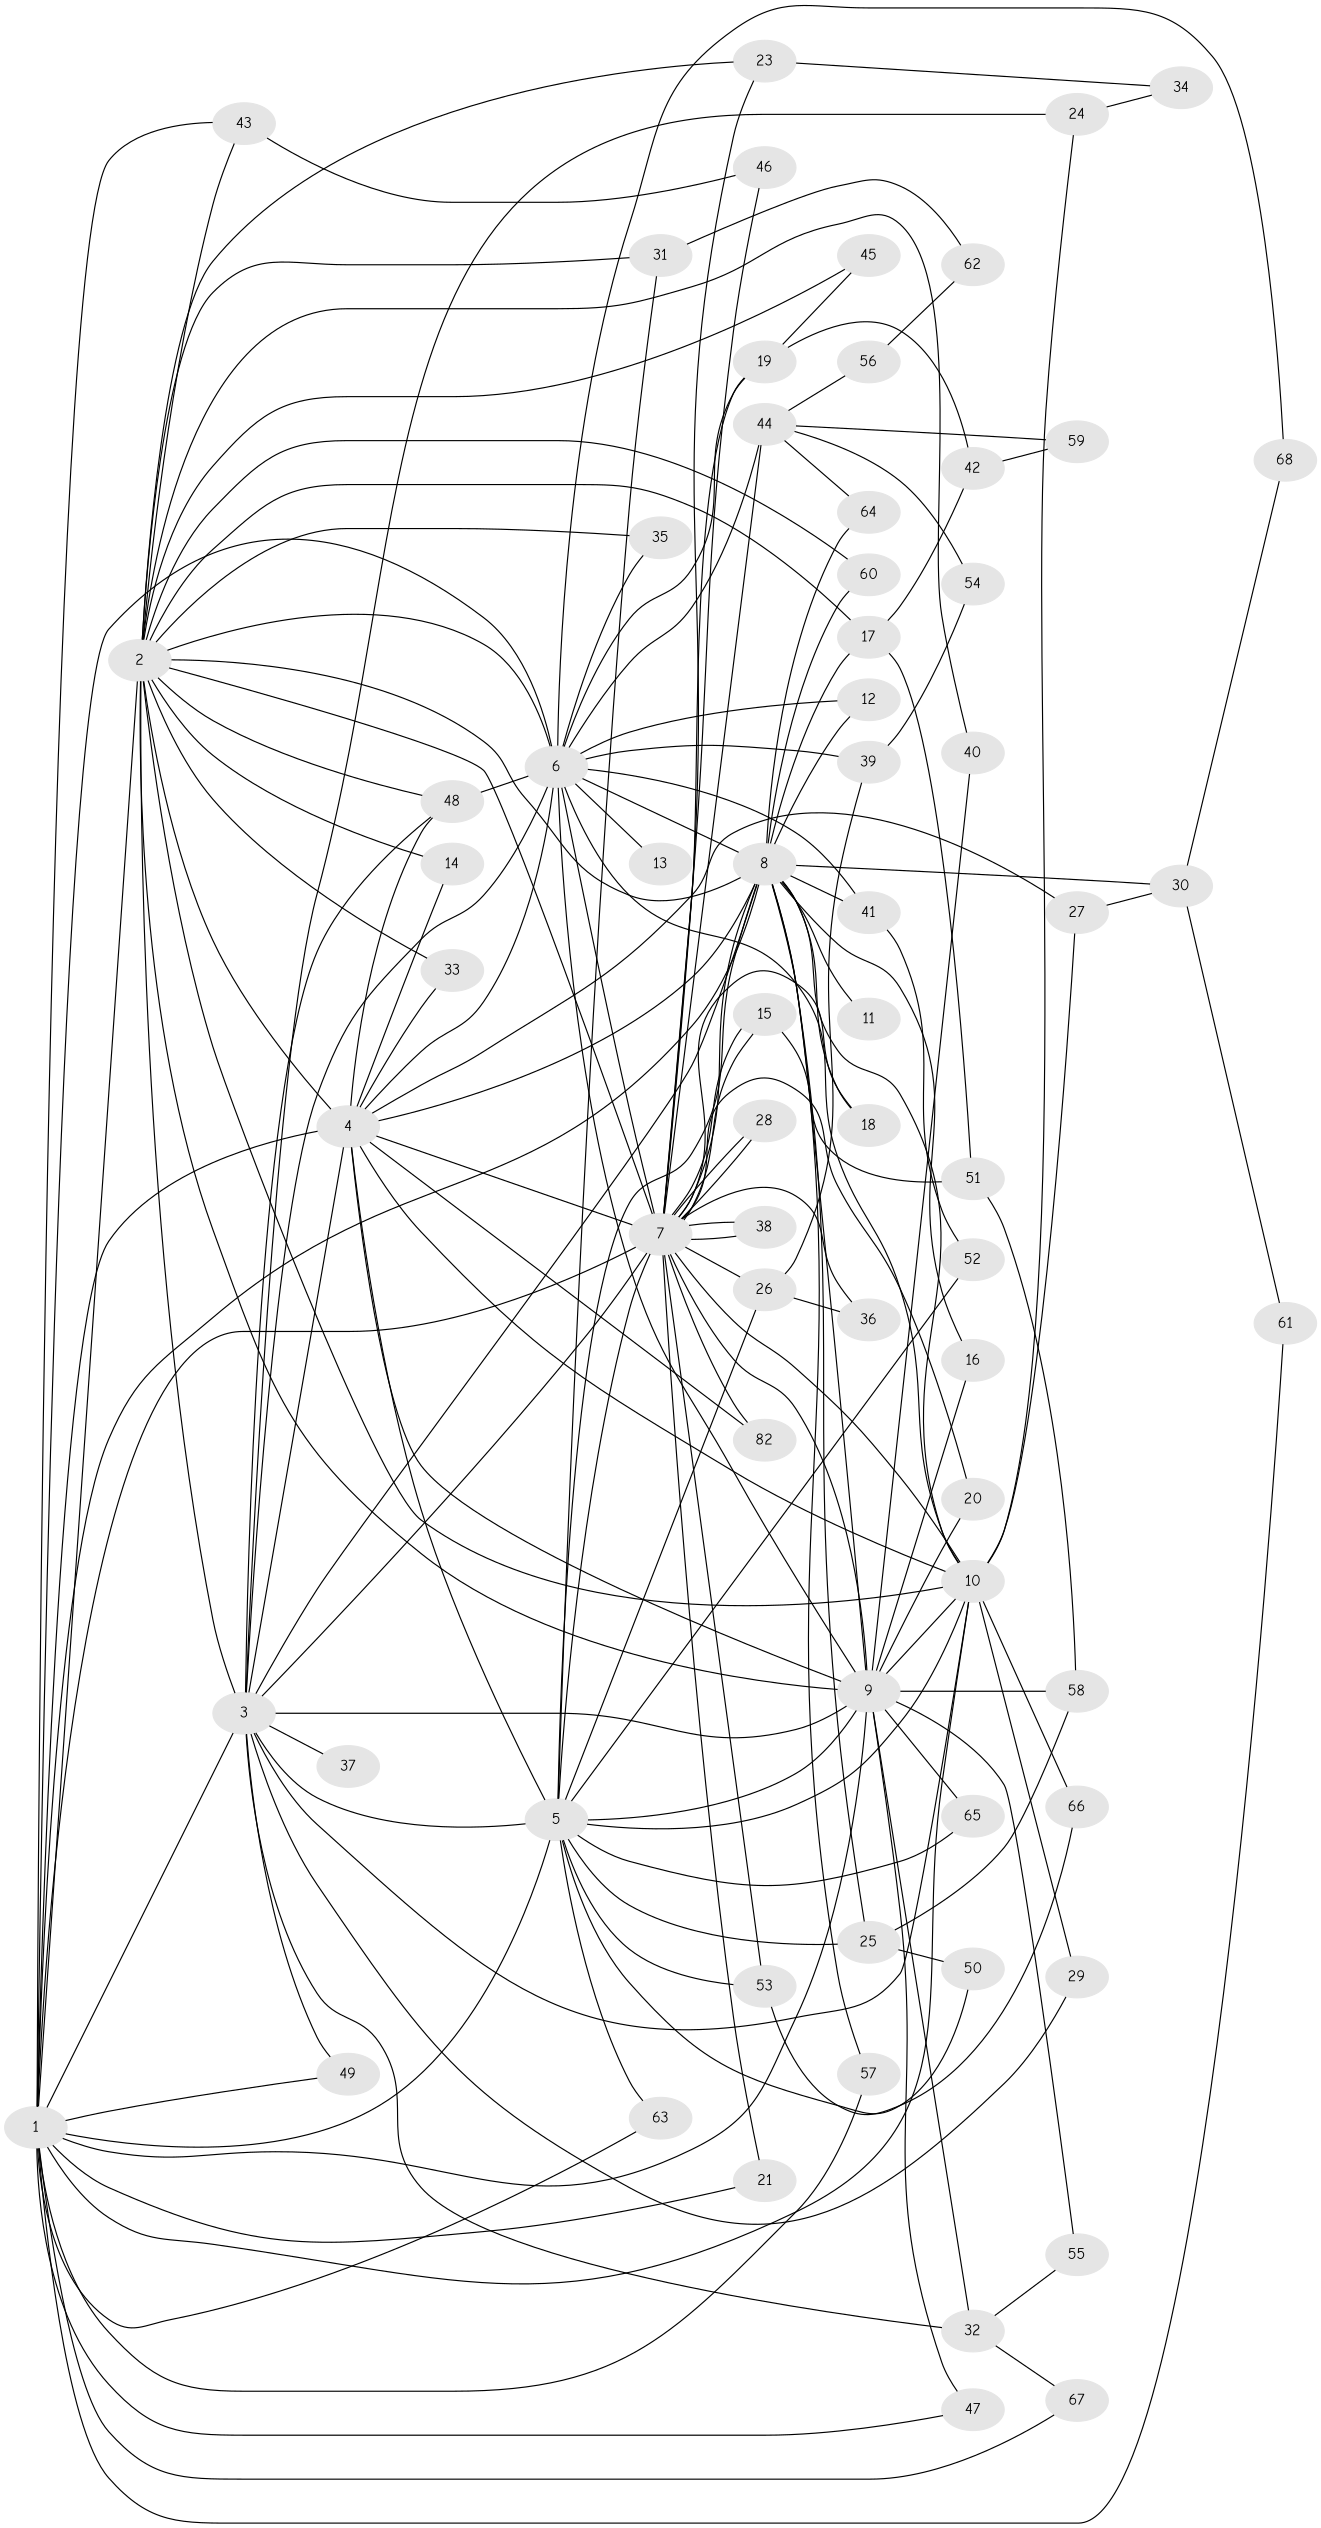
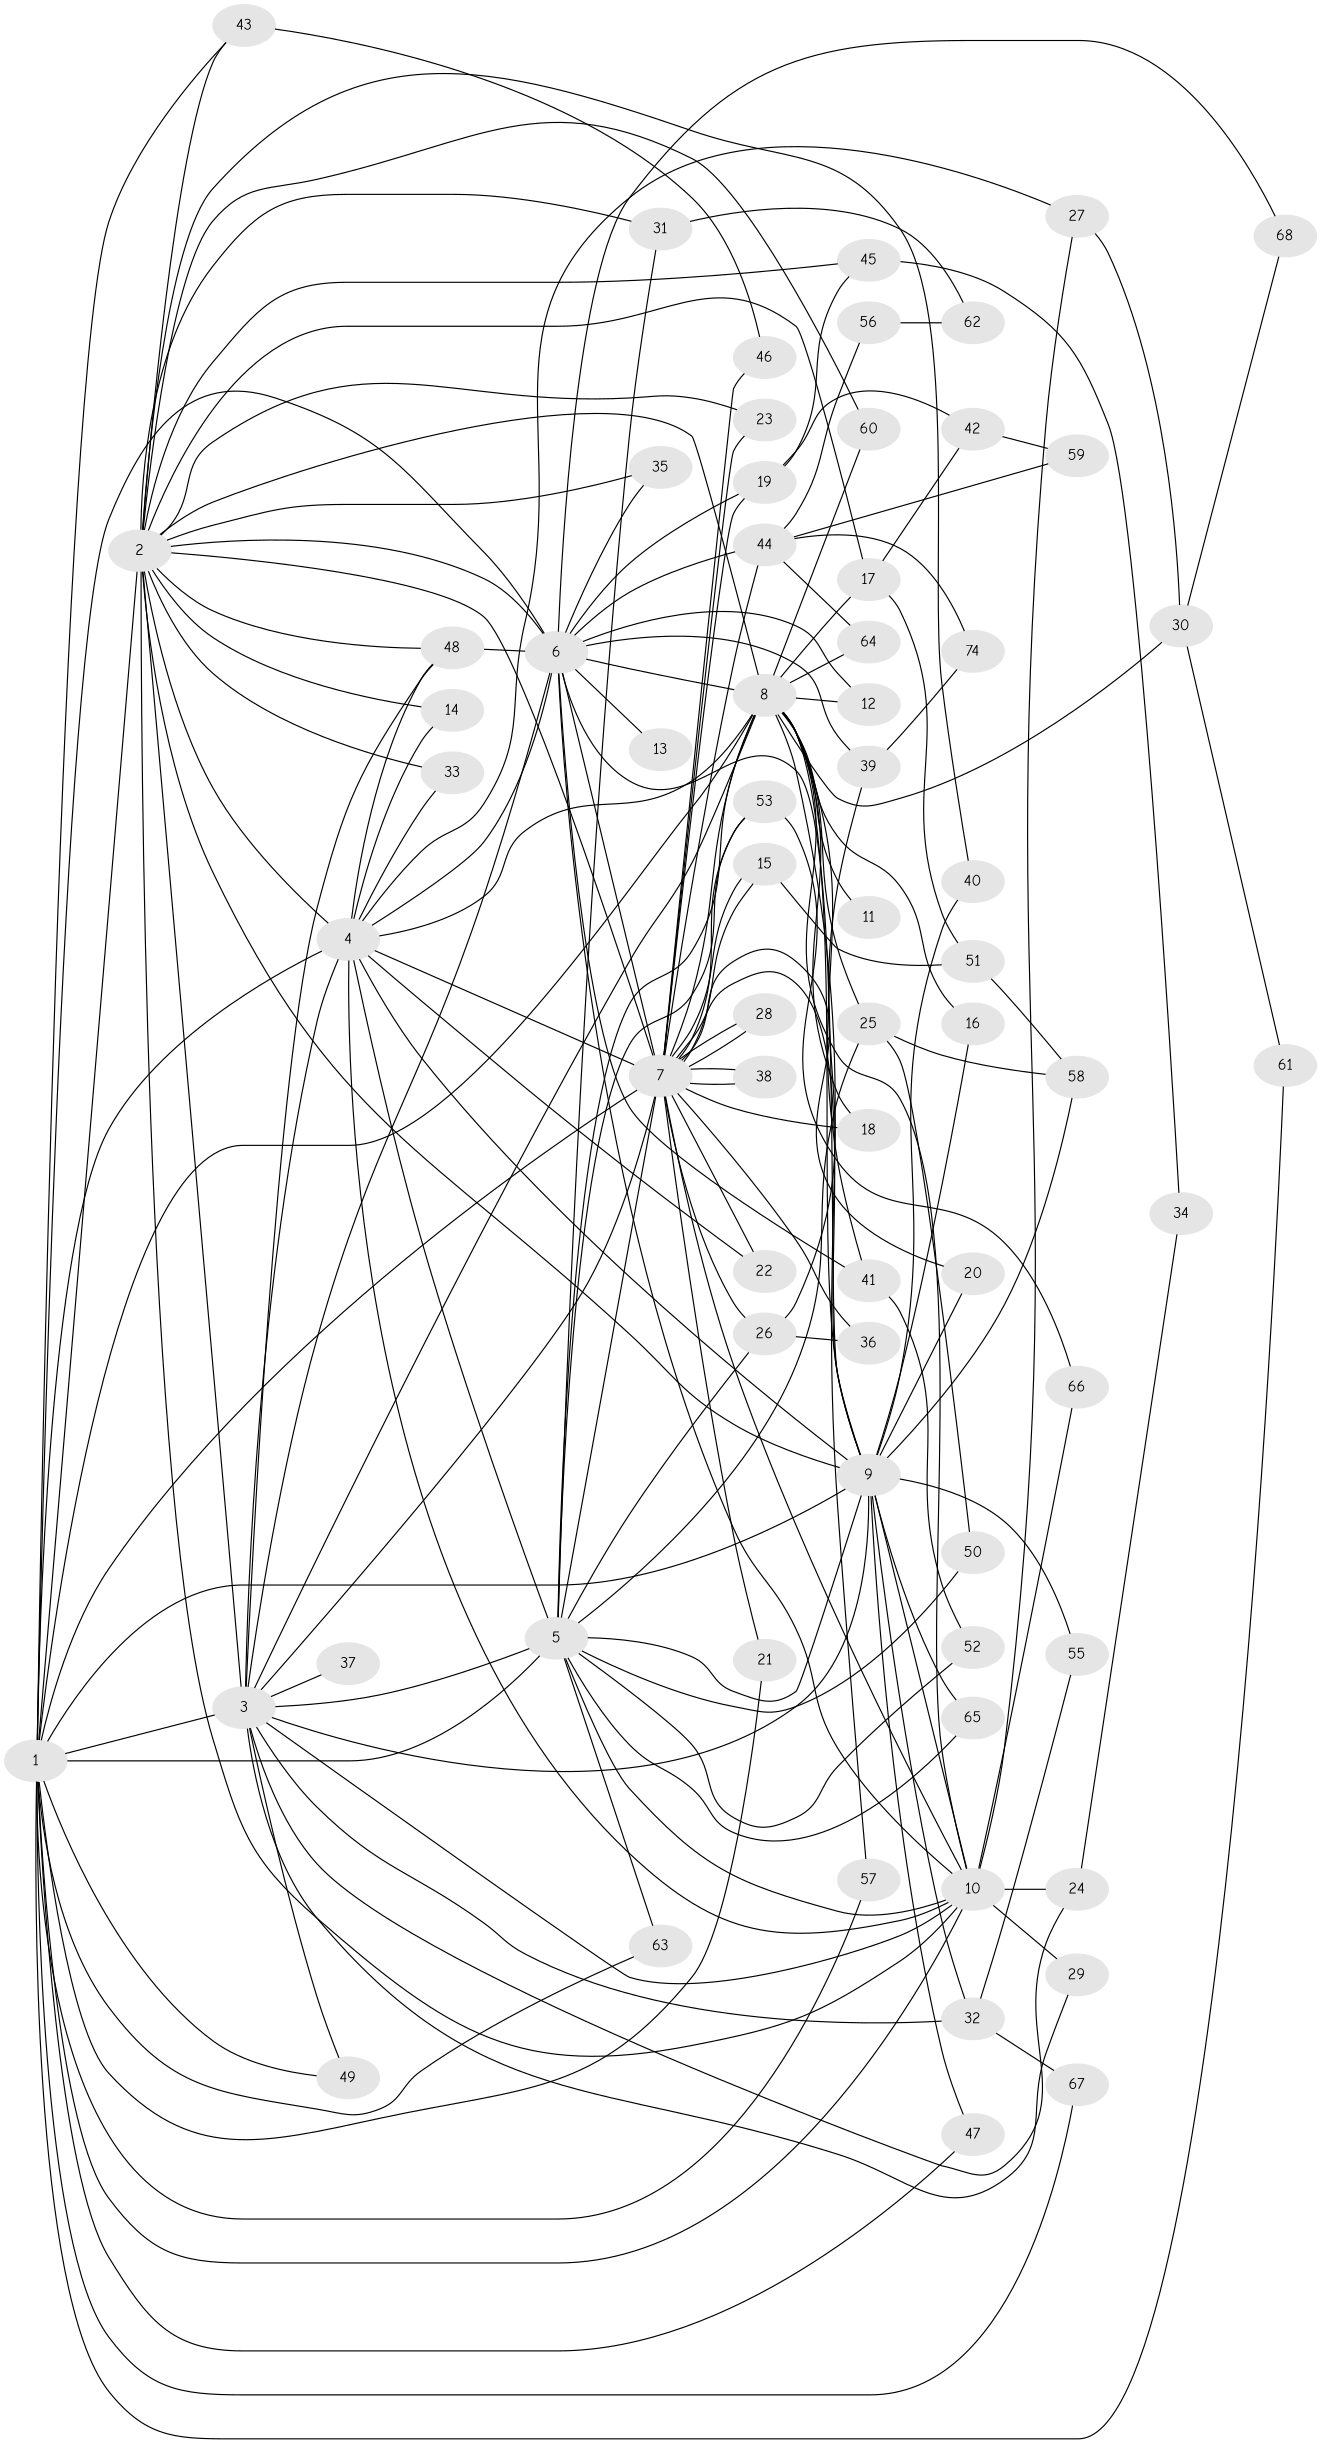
  graph {
    fontname="Comic Neue"
    rankdir=LR
    node [color=gray90 fontname="Comic Neue" style=filled]
    edge [fontname="Comic Neue"]
    1
    2
    3
    4
    5
    6
    7
    8
    9
    10
    21
    43
    47
    49
    57
    61
    63
    67
    14
    17
    23
    31
    33
    35
    40
    45
    60
    48
    24
    29
    32
    37
-   22 [label=82]
+   22
    27
    25
    26
    50
    52
    53
    65
    12
    13
    19
    39
    41
    44
    68
    15
    18
    20
    28
    36
    38
    46
    11
    16
    30
    64
    55
    58
    66
    51
    42
    34
    62
-   54
+   54 [label=74]
    56
    59
    1 -- 2
    1 -- 3
    1 -- 4
    1 -- 5
    1 -- 6
    1 -- 7
    1 -- 8
    1 -- 9
    1 -- 10
    1 -- 21
    1 -- 43
    1 -- 47
    1 -- 49
    1 -- 57
    1 -- 61
    1 -- 63
    1 -- 67
    2 -- 3
    2 -- 4
    2 -- 6
    2 -- 7
    2 -- 8
    2 -- 9
    2 -- 10
    2 -- 43
    2 -- 14
    2 -- 17
    2 -- 23
    2 -- 31
    2 -- 33
    2 -- 35
    2 -- 40
    2 -- 45
    2 -- 60
    2 -- 48
    3 -- 4
    3 -- 5
    3 -- 6
    3 -- 7
    3 -- 8
    3 -- 9
    3 -- 10
    3 -- 49
    3 -- 48
    3 -- 24
    3 -- 29
    3 -- 32
    3 -- 37
    4 -- 5
    4 -- 6
    4 -- 7
    4 -- 8
    4 -- 9
    4 -- 10
    4 -- 14
    4 -- 33
    4 -- 48
    4 -- 22
    4 -- 27
    5 -- 7
    5 -- 8
    5 -- 9
    5 -- 10
    5 -- 63
    5 -- 31
    5 -- 25
    5 -- 26
    5 -- 50
    5 -- 52
    5 -- 53
    5 -- 65
    6 -- 7
    6 -- 8
    6 -- 9
    6 -- 10
    6 -- 35
    6 -- 12
    6 -- 13
    6 -- 19
    6 -- 39
    6 -- 41
    6 -- 44
    6 -- 68
    7 -- 8
    7 -- 9
    7 -- 10
    7 -- 21
    7 -- 23
    7 -- 22
    7 -- 26
    7 -- 53
    7 -- 19
    7 -- 44
    7 -- 15
    7 -- 15
    7 -- 18
    7 -- 20
    7 -- 28
    7 -- 28
    7 -- 36
    7 -- 38
    7 -- 38
    7 -- 46
    8 -- 9
    8 -- 10
    8 -- 57
    8 -- 17
    8 -- 60
    8 -- 25
    8 -- 12
    8 -- 41
    8 -- 18
    8 -- 11
    8 -- 16
    8 -- 30
    8 -- 64
    9 -- 10
    9 -- 47
    9 -- 40
    9 -- 32
    9 -- 65
    9 -- 20
    9 -- 16
    9 -- 55
    9 -- 58
    10 -- 24
    10 -- 29
    10 -- 27
    10 -- 66
    43 -- 46
    17 -- 51
    17 -- 42
-   23 -- 34
+   45 -- 34
    31 -- 62
    48 -- 6
    24 -- 34
    32 -- 67
    32 -- 55
    27 -- 30
    25 -- 50
    25 -- 58
    26 -- 39
    26 -- 36
    53 -- 66
    19 -- 45
    19 -- 42
    39 -- 54
    41 -- 52
    44 -- 64
    44 -- 54
    44 -- 56
    44 -- 59
    15 -- 51
    30 -- 61
    30 -- 68
    51 -- 58
    42 -- 59
    56 -- 62
  }
